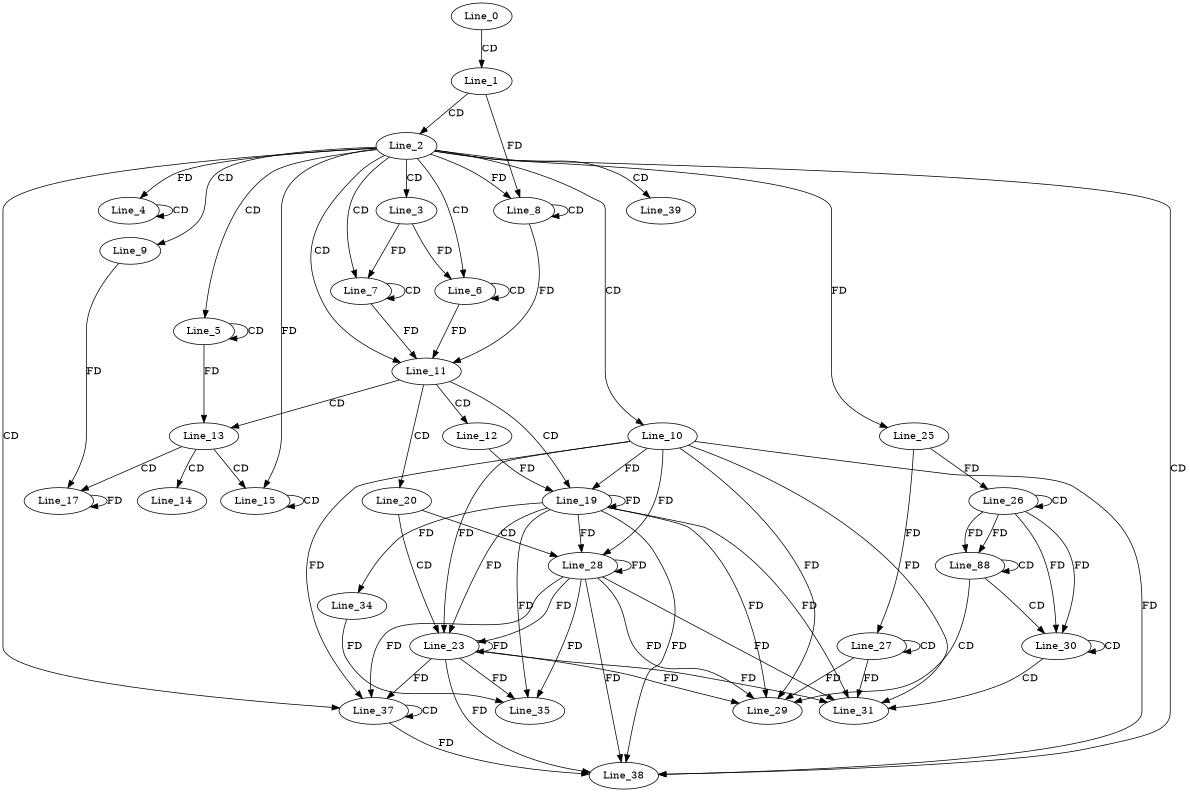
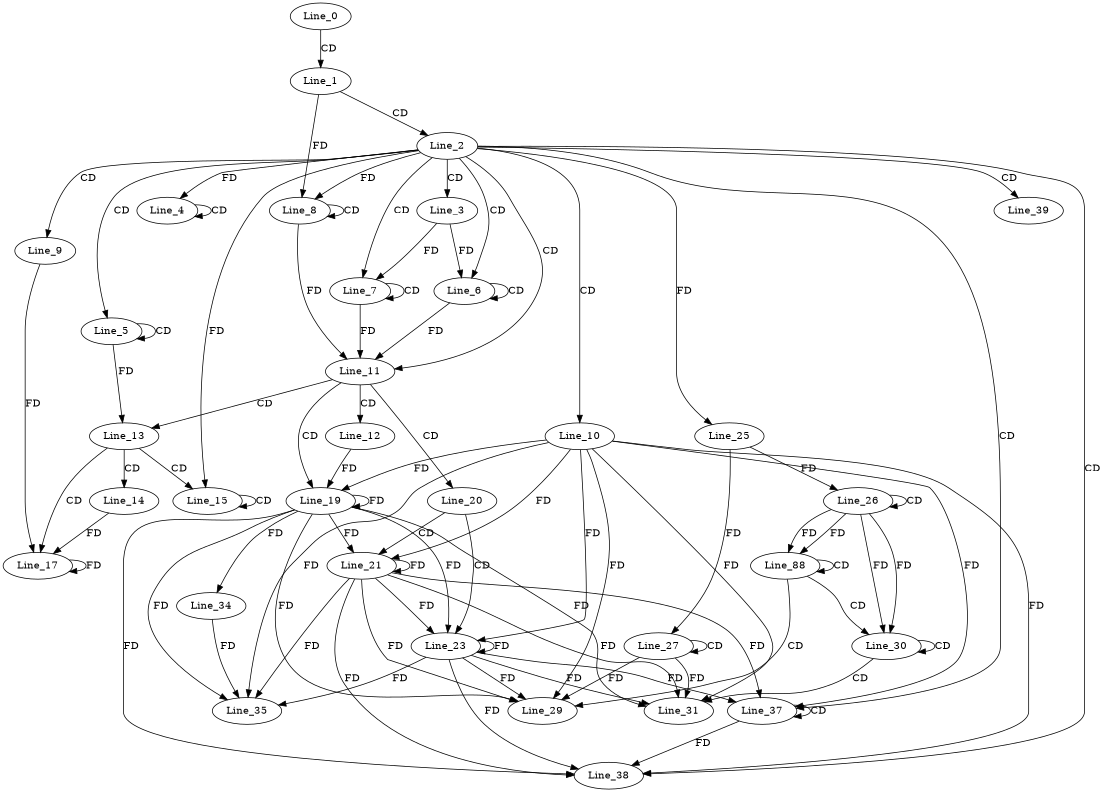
  digraph {
    Line_0
    Line_1
    Line_2
    Line_8
    Line_3
    Line_4
    Line_5
    Line_6
    Line_7
    Line_9
    Line_10
    Line_11
    Line_15
    Line_25
    Line_37
    Line_38
    Line_39
    Line_13
    Line_17
    Line_19
-   Line_21 [label=Line_28]
+   Line_21
    Line_23
    Line_29
    Line_31
    Line_35
    Line_12
    Line_20
    Line_26
    Line_27
    Line_14
    Line_34
    n32 [label=Line_88]
    Line_30
    Line_0 -> Line_1 [label=CD]
    Line_1 -> Line_2 [label=CD]
    Line_1 -> Line_8 [label=FD]
    Line_2 -> Line_8 [label=FD]
    Line_2 -> Line_3 [label=CD]
    Line_2 -> Line_4 [label=FD]
    Line_2 -> Line_5 [label=CD]
    Line_2 -> Line_6 [label=CD]
    Line_2 -> Line_7 [label=CD]
    Line_2 -> Line_9 [label=CD]
    Line_2 -> Line_10 [label=CD]
    Line_2 -> Line_11 [label=CD]
    Line_2 -> Line_15 [label=FD]
    Line_2 -> Line_25 [label=FD]
    Line_2 -> Line_37 [label=CD]
    Line_2 -> Line_38 [label=CD]
    Line_2 -> Line_39 [label=CD]
    Line_8 -> Line_8 [label=CD]
    Line_8 -> Line_11 [label=FD]
    Line_3 -> Line_6 [label=FD]
    Line_3 -> Line_7 [label=FD]
    Line_4 -> Line_4 [label=CD]
    Line_5 -> Line_5 [label=CD]
    Line_5 -> Line_13 [label=FD]
    Line_6 -> Line_6 [label=CD]
    Line_6 -> Line_11 [label=FD]
    Line_7 -> Line_7 [label=CD]
    Line_7 -> Line_11 [label=FD]
    Line_9 -> Line_17 [label=FD]
    Line_10 -> Line_37 [label=FD]
    Line_10 -> Line_38 [label=FD]
    Line_10 -> Line_19 [label=FD]
    Line_10 -> Line_21 [label=FD]
    Line_10 -> Line_23 [label=FD]
    Line_10 -> Line_29 [label=FD]
    Line_10 -> Line_31 [label=FD]
+   Line_10 -> Line_35 [label=FD]
    Line_11 -> Line_13 [label=CD]
    Line_11 -> Line_19 [label=CD]
    Line_11 -> Line_12 [label=CD]
    Line_11 -> Line_20 [label=CD]
    Line_15 -> Line_15 [label=CD]
    Line_25 -> Line_26 [label=FD]
    Line_25 -> Line_27 [label=FD]
    Line_37 -> Line_37 [label=CD]
    Line_37 -> Line_38 [label=FD]
    Line_13 -> Line_15 [label=CD]
    Line_13 -> Line_17 [label=CD]
    Line_13 -> Line_14 [label=CD]
    Line_17 -> Line_17 [label=FD]
    Line_19 -> Line_38 [label=FD]
    Line_19 -> Line_19 [label=FD]
    Line_19 -> Line_21 [label=FD]
    Line_19 -> Line_23 [label=FD]
    Line_19 -> Line_29 [label=FD]
    Line_19 -> Line_31 [label=FD]
    Line_19 -> Line_35 [label=FD]
    Line_19 -> Line_34 [label=FD]
    Line_21 -> Line_37 [label=FD]
    Line_21 -> Line_38 [label=FD]
    Line_21 -> Line_21 [label=FD]
    Line_21 -> Line_23 [label=FD]
    Line_21 -> Line_29 [label=FD]
    Line_21 -> Line_31 [label=FD]
    Line_21 -> Line_35 [label=FD]
    Line_23 -> Line_37 [label=FD]
    Line_23 -> Line_38 [label=FD]
    Line_23 -> Line_23 [label=FD]
    Line_23 -> Line_29 [label=FD]
    Line_23 -> Line_31 [label=FD]
    Line_23 -> Line_35 [label=FD]
    Line_12 -> Line_19 [label=FD]
    Line_20 -> Line_21 [label=CD]
    Line_20 -> Line_23 [label=CD]
    Line_26 -> Line_26 [label=CD]
    Line_26 -> n32 [label=FD]
    Line_26 -> n32 [label=FD]
    Line_26 -> Line_30 [label=FD]
    Line_26 -> Line_30 [label=FD]
    Line_27 -> Line_29 [label=FD]
    Line_27 -> Line_31 [label=FD]
    Line_27 -> Line_27 [label=CD]
+   Line_14 -> Line_17 [label=FD]
    Line_34 -> Line_35 [label=FD]
    n32 -> Line_29 [label=CD]
    n32 -> n32 [label=CD]
    n32 -> Line_30 [label=CD]
    Line_30 -> Line_31 [label=CD]
    Line_30 -> Line_30 [label=CD]
  }
